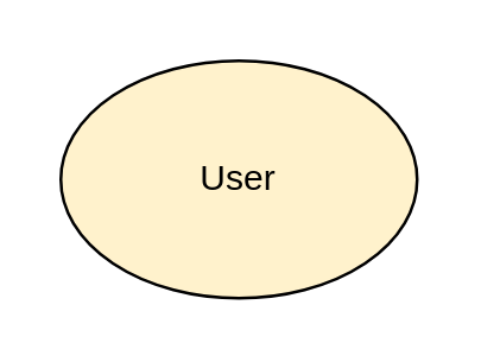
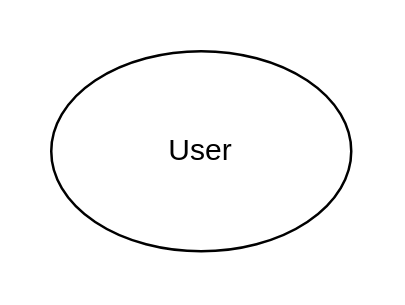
  <mxCell id="0" />
  <mxCell id="1" parent="0" />
- <mxCell id="2" value="User" style="ellipse;whiteSpace=wrap;html=1;fillColor=#fff2cc;" vertex="1" parent="1"><mxGeometry x="20" y="20" width="120" height="80" as="geometry" /></mxCell>
+ <mxCell id="2" value="User" style="ellipse;whiteSpace=wrap;html=1;" vertex="1" parent="1"><mxGeometry x="20" y="20" width="120" height="80" as="geometry" /></mxCell>
